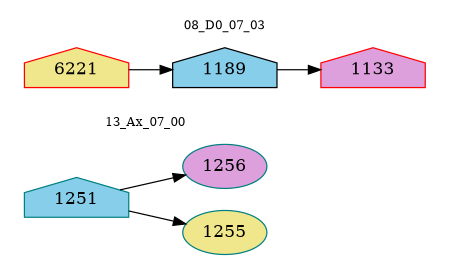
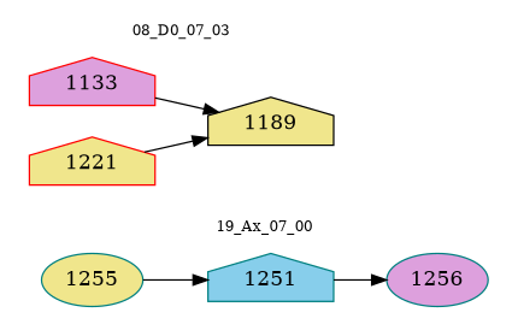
  digraph {
    rankdir=LR
    node [color=teal fillcolor=skyblue shape=house style=filled]
    edge [color=black]
    n1 [label=1251]
    n2 [fillcolor=khaki label=1255 shape=ellipse]
    n3 [fillcolor=plum label=1256 shape=ellipse]
-   n4 [color=black label=1189]
+   n4 [color=black fillcolor=khaki label=1189]
    n5 [color=red fillcolor=plum label=1133]
-   n6 [color=red fillcolor=khaki label=6221]
+   n6 [color=red fillcolor=khaki label=1221]
    subgraph cluster_1 {
      color=white
      fontsize=10
-     label="13_Ax_07_00"
+     label="19_Ax_07_00"
      n1
      n2
      n3
    }
    subgraph cluster_2 {
      color=white
      fontsize=10
      label="08_D0_07_03"
      n4
      n5
      n6
    }
-   n1 -> n2
+   n2 -> n1
    n1 -> n3
-   n4 -> n5
+   n5 -> n4
    n6 -> n4
  }
